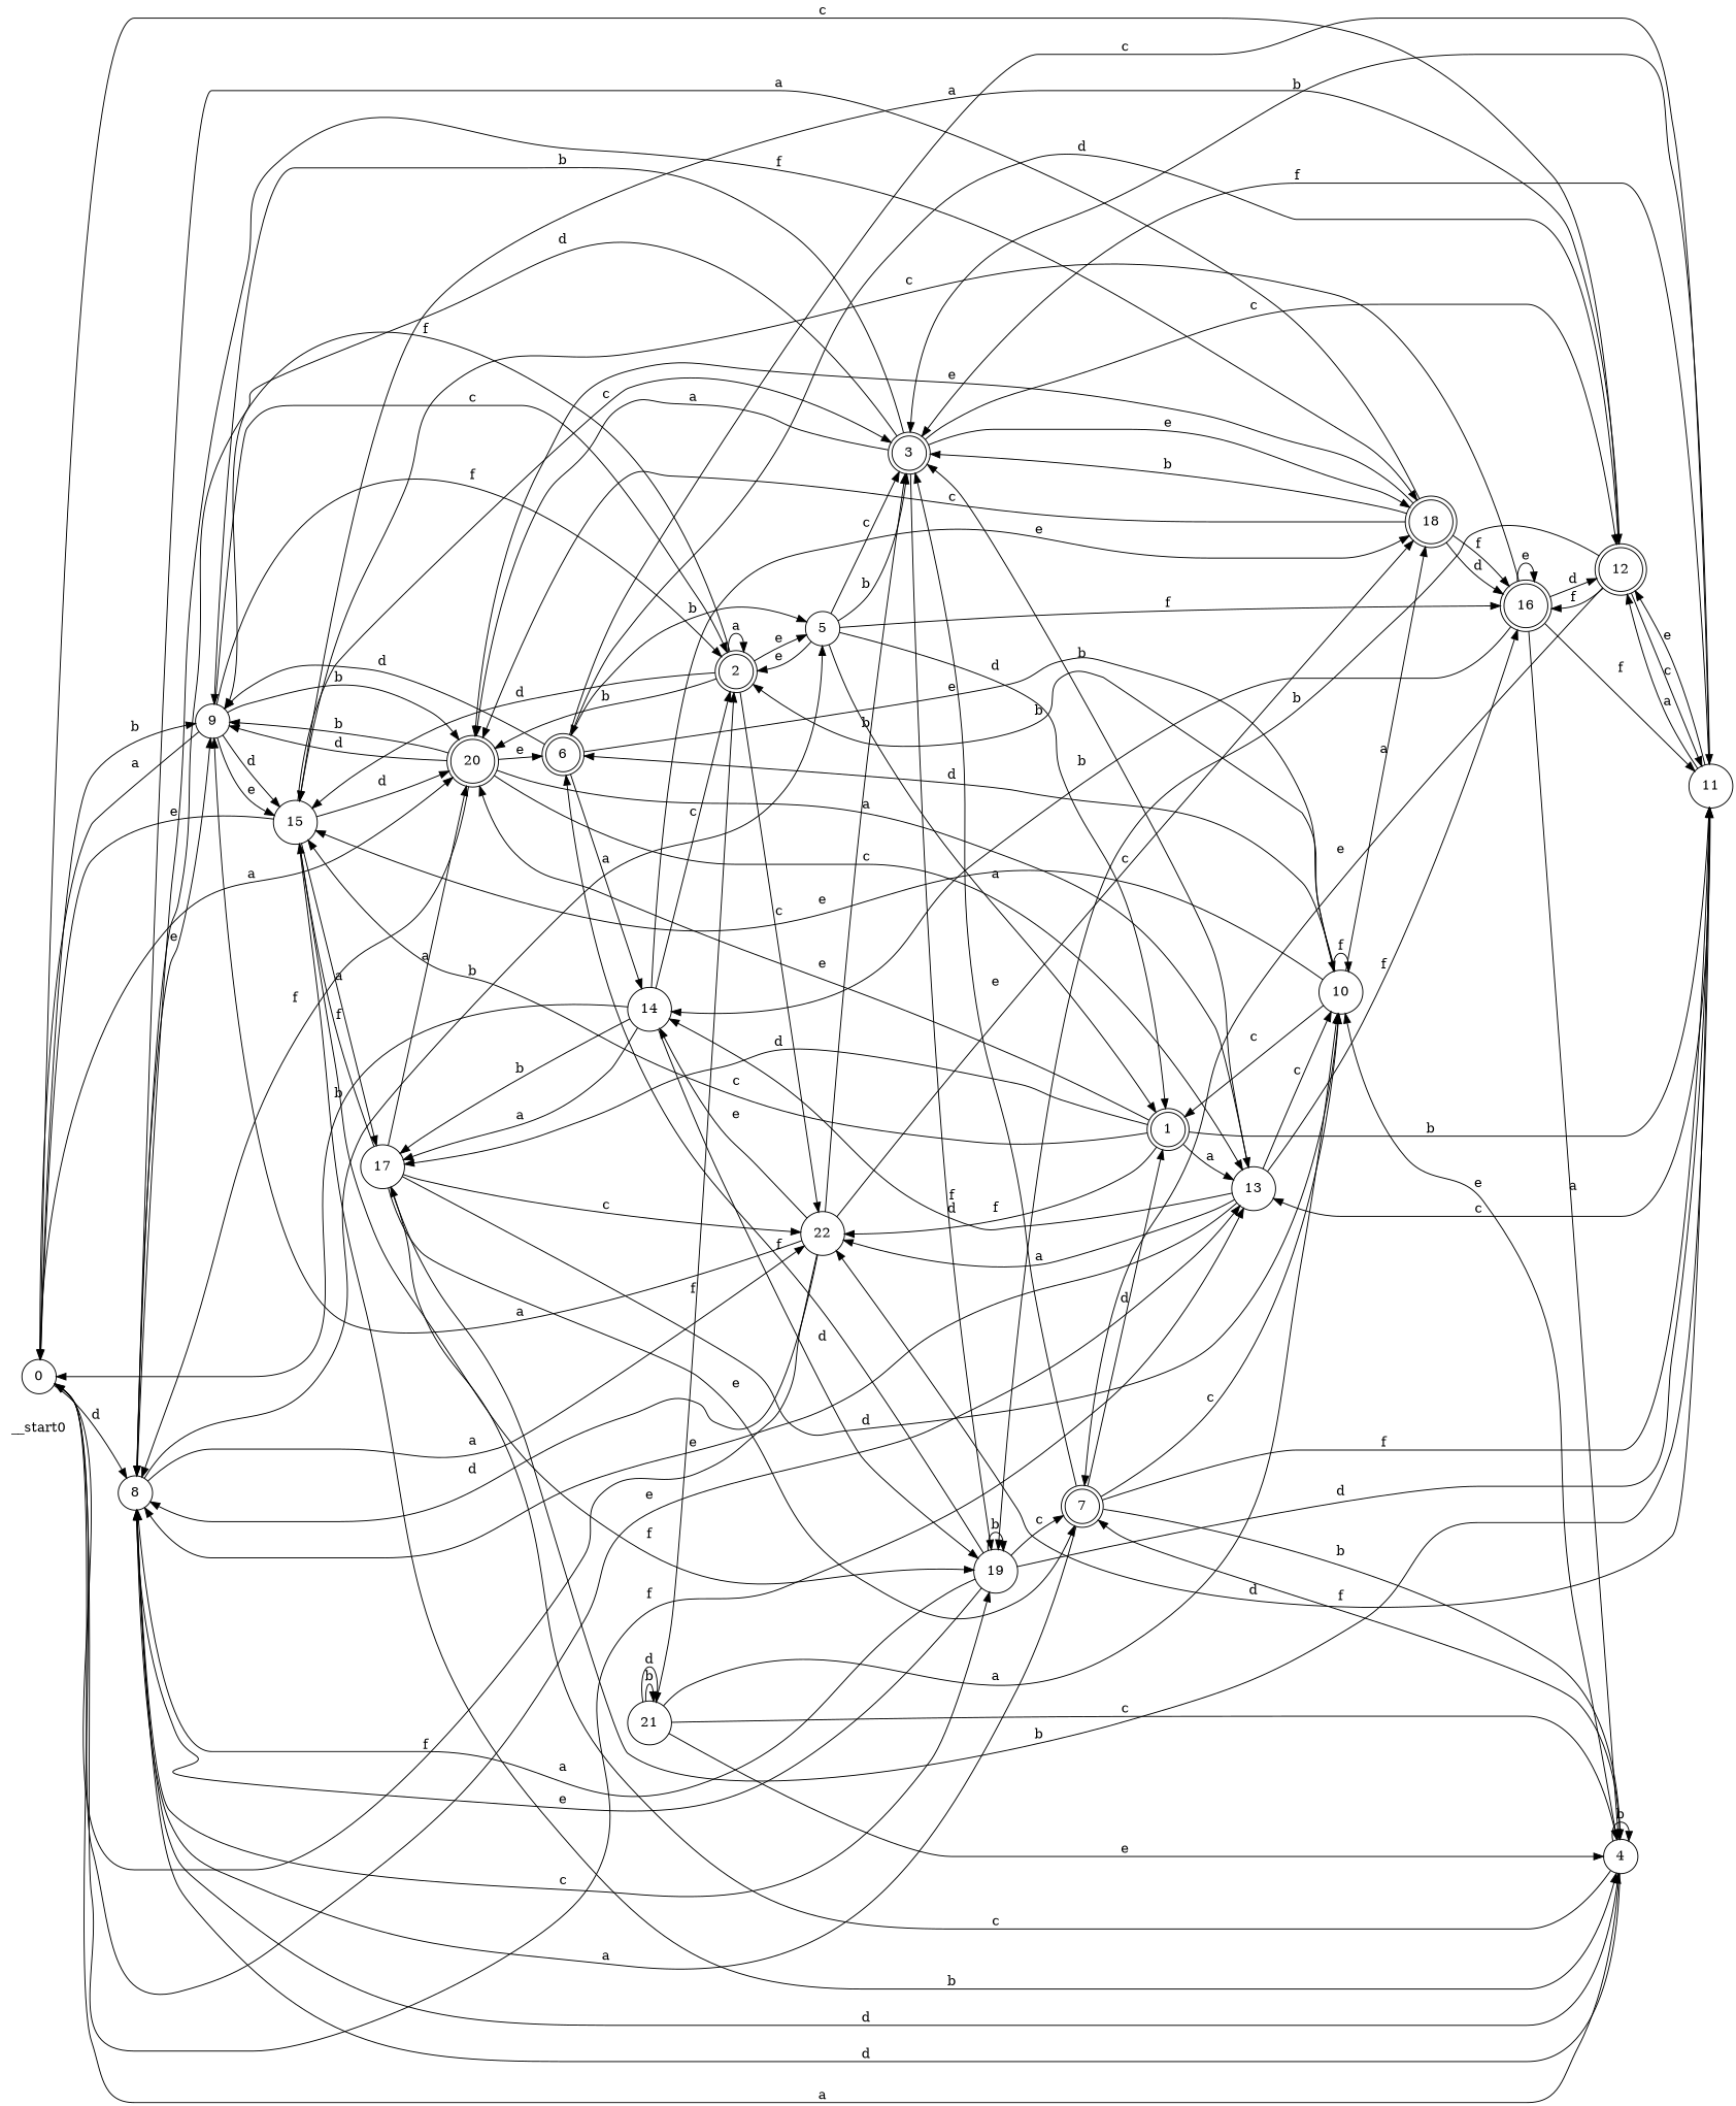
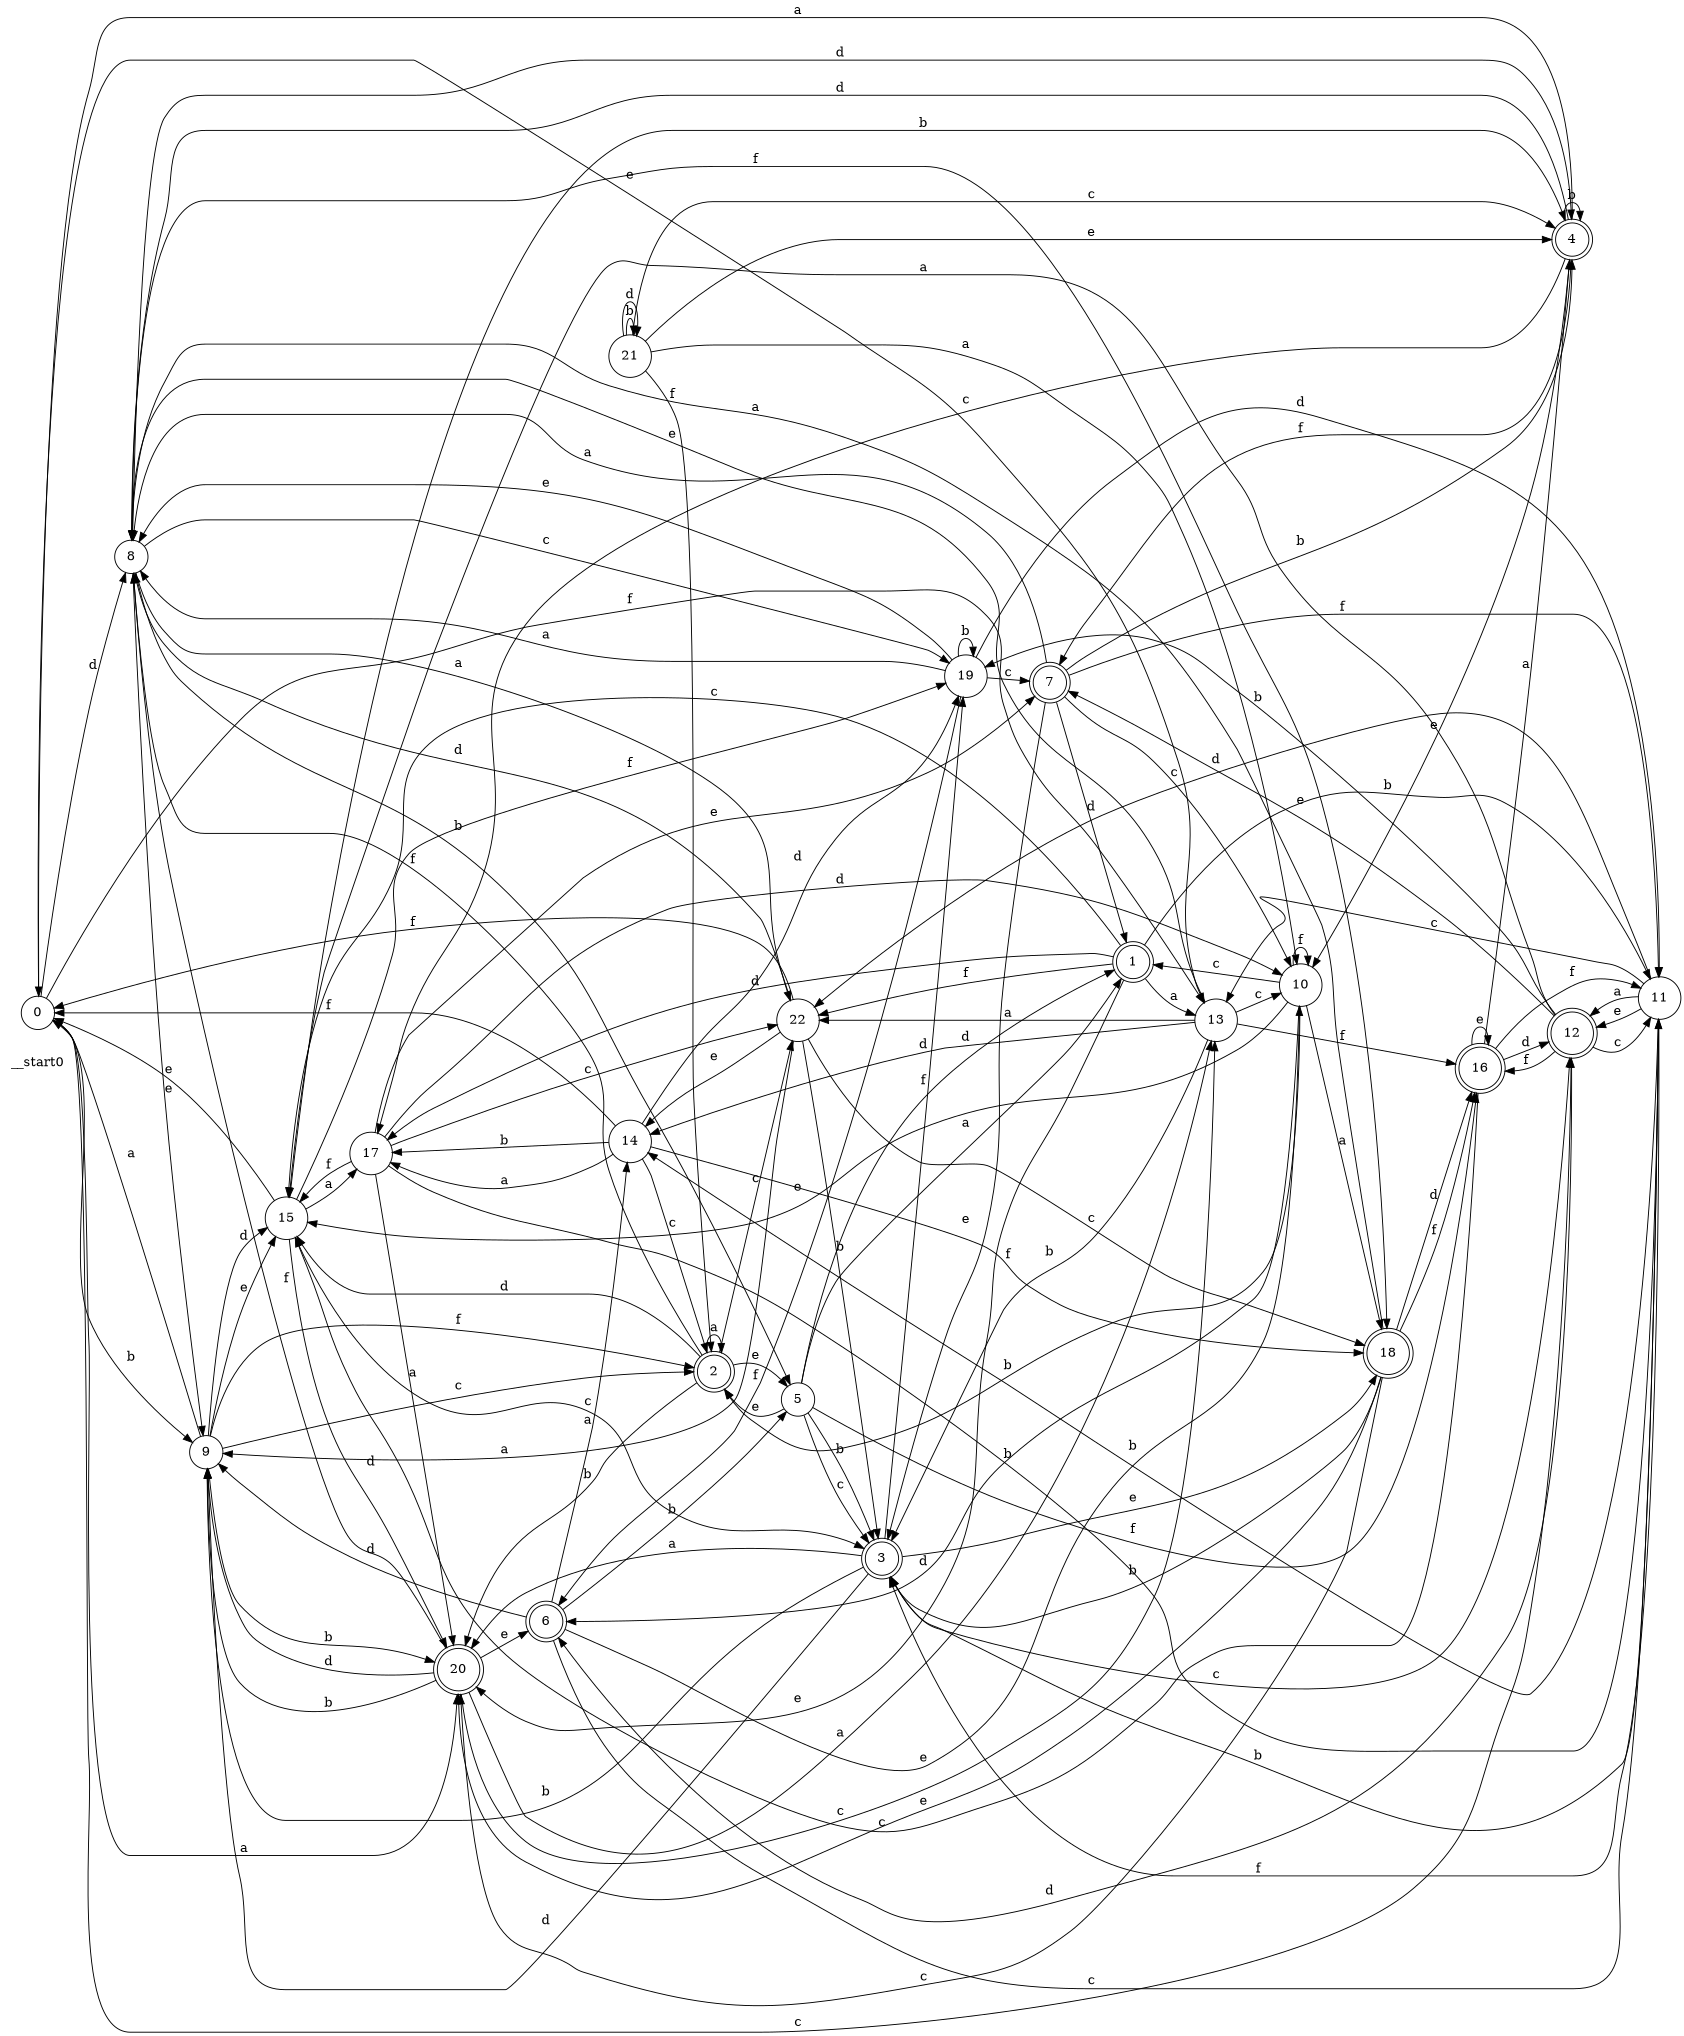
  digraph {
    rankdir=LR
    node [shape=circle color=black fillcolor=white style=filled]
    __start0 [shape=none color="" fillcolor="" style=""]
    n2 [label=0]
    n3 [label=8]
    n4 [label=9]
    n5 [label=12 shape=doublecircle style="rounded,filled"]
    n6 [label=13]
    n7 [label=20 shape=doublecircle style="rounded,filled"]
    n8 [label=5]
    n9 [label=22]
    n10 [label=18 shape=doublecircle style="rounded,filled"]
    n11 [label=19]
-   n12 [label=4 style="rounded,filled"]
+   n12 [label=4 shape=doublecircle style="rounded,filled"]
    n13 [label=2 shape=doublecircle style="rounded,filled"]
    n14 [label=15]
    n15 [label=11]
    n16 [label=7 shape=doublecircle style="rounded,filled"]
    n17 [label=16 shape=doublecircle style="rounded,filled"]
    n18 [label=6 shape=doublecircle style="rounded,filled"]
    n19 [label=3 shape=doublecircle style="rounded,filled"]
    n20 [label=10]
    n21 [label=14]
    n22 [label=1 shape=doublecircle style="rounded,filled"]
    n23 [label=17 style="rounded,filled"]
    n24 [label=21]
    n2 -> n3 [label=d]
    n2 -> n4 [label=b]
    n2 -> n5 [label=c]
    n2 -> n6 [label=e]
    n2 -> n6 [label=f]
    n2 -> n7 [label=a]
    n3 -> n4 [label=e]
    n3 -> n8 [label=b]
    n3 -> n9 [label=a]
    n3 -> n10 [label=f]
    n3 -> n11 [label=c]
    n3 -> n12 [label=d]
    n4 -> n2 [label=a]
    n4 -> n7 [label=b]
    n4 -> n13 [label=c]
    n4 -> n13 [label=f]
    n4 -> n14 [label=d]
    n4 -> n14 [label=e]
    n5 -> n11 [label=b]
    n5 -> n14 [label=a]
    n5 -> n15 [label=c]
    n5 -> n16 [label=e]
    n5 -> n17 [label=f]
    n5 -> n18 [label=d]
    n6 -> n3 [label=e]
    n6 -> n9 [label=a]
    n6 -> n17 [label=f]
    n6 -> n19 [label=b]
    n6 -> n20 [label=c]
    n6 -> n21 [label=d]
    n7 -> n3 [label=f]
    n7 -> n4 [label=b]
    n7 -> n4 [label=d]
    n7 -> n6 [label=a]
    n7 -> n6 [label=c]
    n7 -> n18 [label=e]
    n8 -> n13 [label=e]
    n8 -> n17 [label=f]
    n8 -> n19 [label=b]
    n8 -> n19 [label=c]
    n8 -> n22 [label=a]
    n8 -> n22 [label=d]
    n9 -> n2 [label=f]
    n9 -> n3 [label=d]
    n9 -> n4 [label=a]
    n9 -> n10 [label=c]
    n9 -> n19 [label=b]
    n9 -> n21 [label=e]
    n10 -> n3 [label=a]
    n10 -> n7 [label=c]
    n10 -> n7 [label=e]
    n10 -> n17 [label=d]
    n10 -> n17 [label=f]
    n10 -> n19 [label=b]
    n11 -> n3 [label=a]
    n11 -> n3 [label=e]
    n11 -> n11 [label=b]
    n11 -> n15 [label=d]
    n11 -> n16 [label=c]
    n11 -> n18 [label=f]
    n12 -> n2 [label=a]
    n12 -> n3 [label=d]
    n12 -> n12 [label=b]
    n12 -> n16 [label=f]
    n12 -> n20 [label=e]
    n12 -> n23 [label=c]
    n13 -> n3 [label=f]
    n13 -> n7 [label=b]
    n13 -> n8 [label=e]
    n13 -> n9 [label=c]
    n13 -> n13 [label=a]
    n13 -> n14 [label=d]
    n14 -> n2 [label=e]
    n14 -> n7 [label=d]
    n14 -> n11 [label=f]
    n14 -> n12 [label=b]
    n14 -> n19 [label=c]
    n14 -> n23 [label=a]
    n15 -> n5 [label=a]
    n15 -> n5 [label=e]
    n15 -> n6 [label=c]
    n15 -> n9 [label=d]
    n15 -> n19 [label=b]
    n15 -> n19 [label=f]
    n16 -> n3 [label=a]
    n16 -> n12 [label=b]
    n16 -> n15 [label=f]
    n16 -> n19 [label=e]
    n16 -> n20 [label=c]
    n16 -> n22 [label=d]
    n17 -> n5 [label=d]
    n17 -> n12 [label=a]
    n17 -> n14 [label=c]
    n17 -> n15 [label=f]
    n17 -> n17 [label=e]
-   n17 -> n21 [label=b]
+   n15 -> n21 [label=b]
    n18 -> n4 [label=d]
    n18 -> n8 [label=b]
    n18 -> n15 [label=c]
    n18 -> n20 [label=e]
    n18 -> n21 [label=a]
    n19 -> n4 [label=b]
    n19 -> n4 [label=d]
    n19 -> n5 [label=c]
    n19 -> n7 [label=a]
    n19 -> n10 [label=e]
    n19 -> n11 [label=f]
    n20 -> n10 [label=a]
    n20 -> n13 [label=b]
    n20 -> n14 [label=e]
    n20 -> n18 [label=d]
    n20 -> n20 [label=f]
    n20 -> n22 [label=c]
-   n21 -> n2 [label=b]
-   n21 -> n10 [label=e]
+   n21 -> n2 [label=f]
+   n21 -> n10 [label=f]
    n21 -> n11 [label=d]
    n21 -> n13 [label=c]
    n21 -> n23 [label=a]
    n21 -> n23 [label=b]
    n22 -> n6 [label=a]
    n22 -> n7 [label=e]
    n22 -> n9 [label=f]
    n22 -> n14 [label=c]
    n22 -> n15 [label=b]
    n22 -> n23 [label=d]
    n23 -> n7 [label=a]
    n23 -> n9 [label=c]
    n23 -> n14 [label=f]
    n23 -> n15 [label=b]
    n23 -> n16 [label=e]
    n23 -> n20 [label=d]
    n24 -> n12 [label=c]
    n24 -> n12 [label=e]
    n24 -> n13 [label=f]
    n24 -> n20 [label=a]
    n24 -> n24 [label=b]
    n24 -> n24 [label=d]
  }
